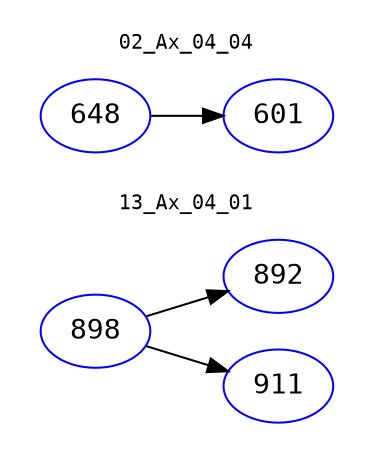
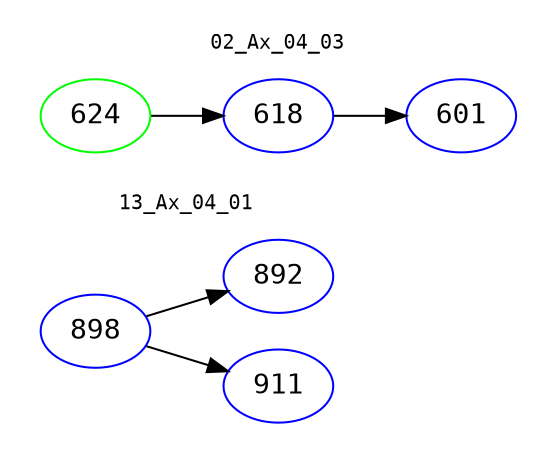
  digraph {
    fontname="DejaVu Sans Mono"
    rankdir=LR
    node [color=blue fontname="DejaVu Sans Mono"]
    edge [color=black fontname="DejaVu Sans Mono"]
    n1 [label=911]
    n2 [label=898]
    n3 [label=892]
-   n5 [label=648]
+   n4 [color=green label=624]
+   n5 [label=618]
    n6 [label=601]
    subgraph cluster_1 {
      color=white
      fontsize=10
      label="13_Ax_04_01"
      n1
      n2
      n3
    }
    subgraph cluster_2 {
      color=white
      fontsize=10
-     label="02_Ax_04_04"
+     label="02_Ax_04_03"
+     n4
      n5
      n6
    }
    n2 -> n1
    n2 -> n3
+   n4 -> n5
    n5 -> n6
  }
